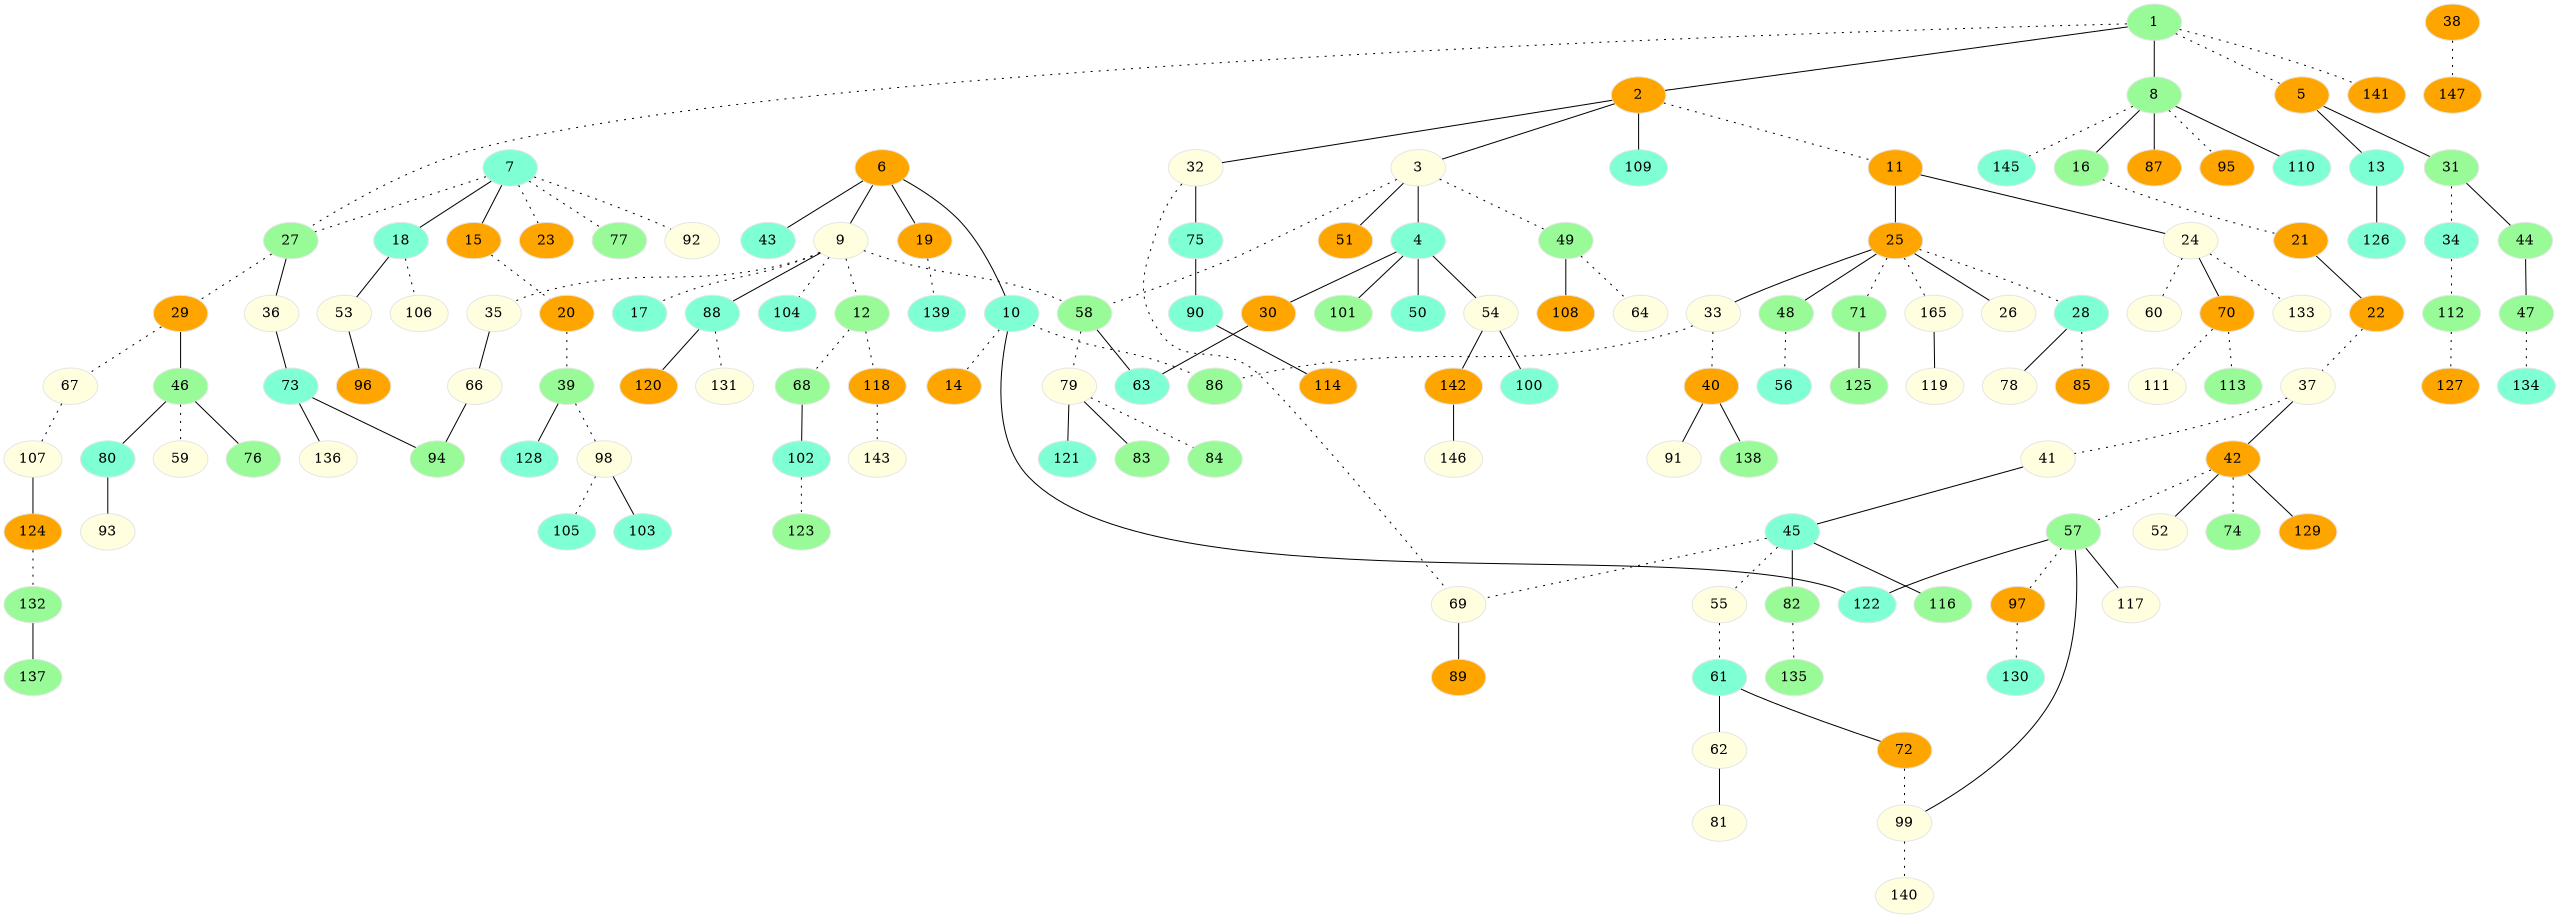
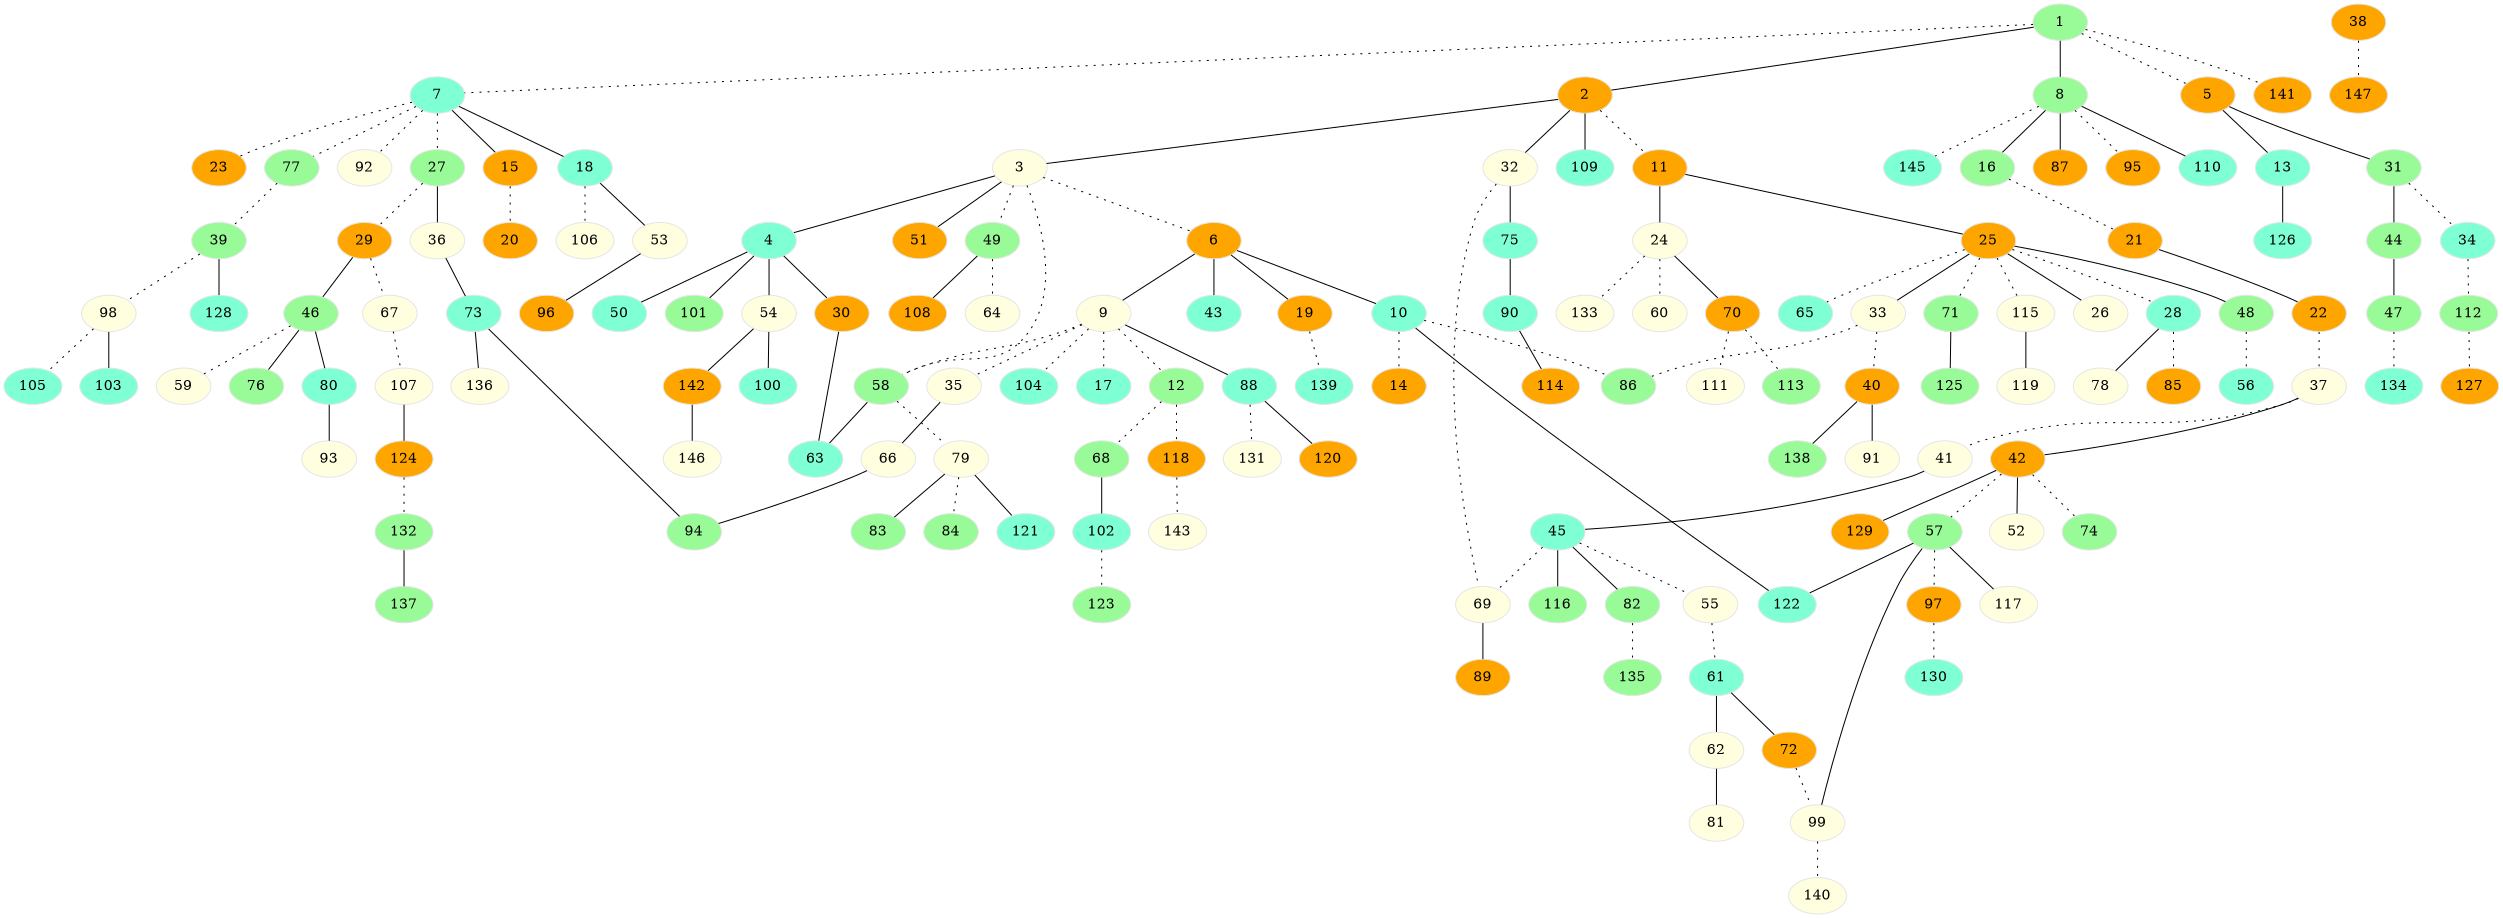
  graph {
    node [color=gray90 fillcolor=lightyellow style=filled]
    edge [style=solid]
    1 [fillcolor=palegreen]
    2 [fillcolor=orange]
    5 [fillcolor=orange]
    7 [fillcolor=aquamarine]
    8 [fillcolor=palegreen]
    141 [fillcolor=orange]
    3
    11 [fillcolor=orange]
    32
    109 [fillcolor=aquamarine]
    13 [fillcolor=aquamarine]
    31 [fillcolor=palegreen]
    15 [fillcolor=orange]
    18 [fillcolor=aquamarine]
    23 [fillcolor=orange]
    27 [fillcolor=palegreen]
    77 [fillcolor=palegreen]
    92
    16 [fillcolor=palegreen]
    87 [fillcolor=orange]
    95 [fillcolor=orange]
    110 [fillcolor=aquamarine]
    145 [fillcolor=aquamarine]
    4 [fillcolor=aquamarine]
    6 [fillcolor=orange]
    49 [fillcolor=palegreen]
    51 [fillcolor=orange]
    58 [fillcolor=palegreen]
    24
    25 [fillcolor=orange]
    69
    75 [fillcolor=aquamarine]
    30 [fillcolor=orange]
    50 [fillcolor=aquamarine]
    54
    101 [fillcolor=palegreen]
    9
    10 [fillcolor=aquamarine]
    19 [fillcolor=orange]
    43 [fillcolor=aquamarine]
    64
    108 [fillcolor=orange]
    63 [fillcolor=aquamarine]
    79
    100 [fillcolor=aquamarine]
    142 [fillcolor=orange]
    126 [fillcolor=aquamarine]
    34 [fillcolor=aquamarine]
    44 [fillcolor=palegreen]
    12 [fillcolor=palegreen]
    17 [fillcolor=aquamarine]
    35
    88 [fillcolor=aquamarine]
    104 [fillcolor=aquamarine]
    14 [fillcolor=orange]
    86 [fillcolor=palegreen]
    122 [fillcolor=aquamarine]
    139 [fillcolor=aquamarine]
    20 [fillcolor=orange]
    53
    106
    29 [fillcolor=orange]
    36
    21 [fillcolor=orange]
    68 [fillcolor=palegreen]
    118 [fillcolor=orange]
    66
    120 [fillcolor=orange]
    131
    60
    70 [fillcolor=orange]
    133
    26
    28 [fillcolor=aquamarine]
    33
    48 [fillcolor=palegreen]
+   65 [fillcolor=aquamarine]
    71 [fillcolor=palegreen]
-   115 [label=165]
+   115
    38 [fillcolor=orange]
    147 [fillcolor=orange]
    102 [fillcolor=aquamarine]
    143
    39 [fillcolor=palegreen]
    22 [fillcolor=orange]
    96 [fillcolor=orange]
    98
    128 [fillcolor=aquamarine]
    37
    41
    42 [fillcolor=orange]
    111
    113 [fillcolor=palegreen]
    78
    85 [fillcolor=orange]
    40 [fillcolor=orange]
    56 [fillcolor=aquamarine]
    125 [fillcolor=palegreen]
    119
    46 [fillcolor=palegreen]
    67
    73 [fillcolor=aquamarine]
    59
    76 [fillcolor=palegreen]
    80 [fillcolor=aquamarine]
    107
    112 [fillcolor=palegreen]
    47 [fillcolor=palegreen]
    89 [fillcolor=orange]
    90 [fillcolor=aquamarine]
    91
    138 [fillcolor=palegreen]
    127 [fillcolor=orange]
    94 [fillcolor=palegreen]
    136
    45 [fillcolor=aquamarine]
    52
    57 [fillcolor=palegreen]
    74 [fillcolor=palegreen]
    129 [fillcolor=orange]
    103 [fillcolor=aquamarine]
    105 [fillcolor=aquamarine]
    55
    82 [fillcolor=palegreen]
    116 [fillcolor=palegreen]
    97 [fillcolor=orange]
    99
    117
    134 [fillcolor=aquamarine]
    61 [fillcolor=aquamarine]
    135 [fillcolor=palegreen]
    93
    146
    62
    72 [fillcolor=orange]
    130 [fillcolor=aquamarine]
    140
    83 [fillcolor=palegreen]
    84 [fillcolor=palegreen]
    121 [fillcolor=aquamarine]
    81
    124 [fillcolor=orange]
    123 [fillcolor=palegreen]
    114 [fillcolor=orange]
    132 [fillcolor=palegreen]
    137 [fillcolor=palegreen]
    1 -- 2
    1 -- 5 [style=dotted]
-   1 -- 27 [style=dotted]
+   1 -- 7 [style=dotted]
    1 -- 8
    1 -- 141 [style=dotted]
    2 -- 3
    2 -- 11 [style=dotted]
    2 -- 32
    2 -- 109
    5 -- 13
    5 -- 31
    7 -- 15
    7 -- 18
    7 -- 23 [style=dotted]
    7 -- 27 [style=dotted]
    7 -- 77 [style=dotted]
    7 -- 92 [style=dotted]
    8 -- 16
    8 -- 87
    8 -- 95 [style=dotted]
    8 -- 110
    8 -- 145 [style=dotted]
    3 -- 4
+   3 -- 6 [style=dotted]
    3 -- 49 [style=dotted]
    3 -- 51
    3 -- 58 [style=dotted]
    11 -- 24
    11 -- 25
    32 -- 69 [style=dotted]
    32 -- 75
    13 -- 126
    31 -- 34 [style=dotted]
    31 -- 44
    15 -- 20 [style=dotted]
    18 -- 53
    18 -- 106 [style=dotted]
    27 -- 29 [style=dotted]
    27 -- 36
    16 -- 21 [style=dotted]
    4 -- 30
    4 -- 50
    4 -- 54
    4 -- 101
    6 -- 9
    6 -- 10
    6 -- 19
    6 -- 43
    49 -- 64 [style=dotted]
    49 -- 108
    58 -- 63
    58 -- 79 [style=dotted]
    24 -- 60 [style=dotted]
    24 -- 70
    24 -- 133 [style=dotted]
    25 -- 26
    25 -- 28 [style=dotted]
    25 -- 33
    25 -- 48
+   25 -- 65 [style=dotted]
    25 -- 71 [style=dotted]
    25 -- 115 [style=dotted]
    69 -- 89
    75 -- 90
    30 -- 63
    54 -- 100
    54 -- 142
    9 -- 58 [style=dotted]
    9 -- 12 [style=dotted]
    9 -- 17 [style=dotted]
    9 -- 35 [style=dotted]
    9 -- 88
    9 -- 104 [style=dotted]
    10 -- 14 [style=dotted]
    10 -- 86 [style=dotted]
    10 -- 122
    19 -- 139 [style=dotted]
    79 -- 83
    79 -- 84 [style=dotted]
    79 -- 121
    142 -- 146
    34 -- 112 [style=dotted]
    44 -- 47
    12 -- 68 [style=dotted]
    12 -- 118 [style=dotted]
    35 -- 66
    88 -- 120
    88 -- 131 [style=dotted]
-   20 -- 39 [style=dotted]
+   77 -- 39 [style=dotted]
    53 -- 96
    29 -- 46
    29 -- 67 [style=dotted]
    36 -- 73
    21 -- 22
    68 -- 102
    118 -- 143 [style=dotted]
    66 -- 94
    70 -- 111 [style=dotted]
    70 -- 113 [style=dotted]
    28 -- 78
    28 -- 85 [style=dotted]
    33 -- 86 [style=dotted]
    33 -- 40 [style=dotted]
    48 -- 56 [style=dotted]
    71 -- 125
    115 -- 119
    38 -- 147 [style=dotted]
    102 -- 123 [style=dotted]
    39 -- 98 [style=dotted]
    39 -- 128
    22 -- 37 [style=dotted]
    98 -- 103
    98 -- 105 [style=dotted]
    37 -- 41 [style=dotted]
    37 -- 42
    41 -- 45
    42 -- 52
    42 -- 57 [style=dotted]
    42 -- 74 [style=dotted]
    42 -- 129
    40 -- 91
    40 -- 138
    46 -- 59 [style=dotted]
    46 -- 76
    46 -- 80
    67 -- 107 [style=dotted]
    73 -- 94
    73 -- 136
    80 -- 93
    107 -- 124
    112 -- 127 [style=dotted]
    47 -- 134 [style=dotted]
    90 -- 114
    45 -- 69 [style=dotted]
    45 -- 55 [style=dotted]
    45 -- 82
    45 -- 116
    57 -- 122
    57 -- 97 [style=dotted]
    57 -- 99
    57 -- 117
    55 -- 61 [style=dotted]
    82 -- 135 [style=dotted]
    97 -- 130 [style=dotted]
    99 -- 140 [style=dotted]
    61 -- 62
    61 -- 72
    62 -- 81
    72 -- 99 [style=dotted]
    124 -- 132 [style=dotted]
    132 -- 137
  }
